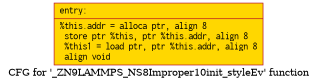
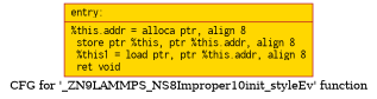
  digraph {
    label="CFG for '_ZN9LAMMPS_NS8Improper10init_styleEv' function"
-   n1 [color="#b70d28ff" fillcolor=gold fontname=Courier label="{entry:\l|  %this.addr = alloca ptr, align 8\l  store ptr %this, ptr %this.addr, align 8\l  %this1 = load ptr, ptr %this.addr, align 8\l  align void\l}" shape=record style=filled]
+   n1 [color="#b70d28ff" fillcolor=gold fontname=Courier label="{entry:\l|  %this.addr = alloca ptr, align 8\l  store ptr %this, ptr %this.addr, align 8\l  %this1 = load ptr, ptr %this.addr, align 8\l  ret void\l}" shape=record style=filled]
  }
